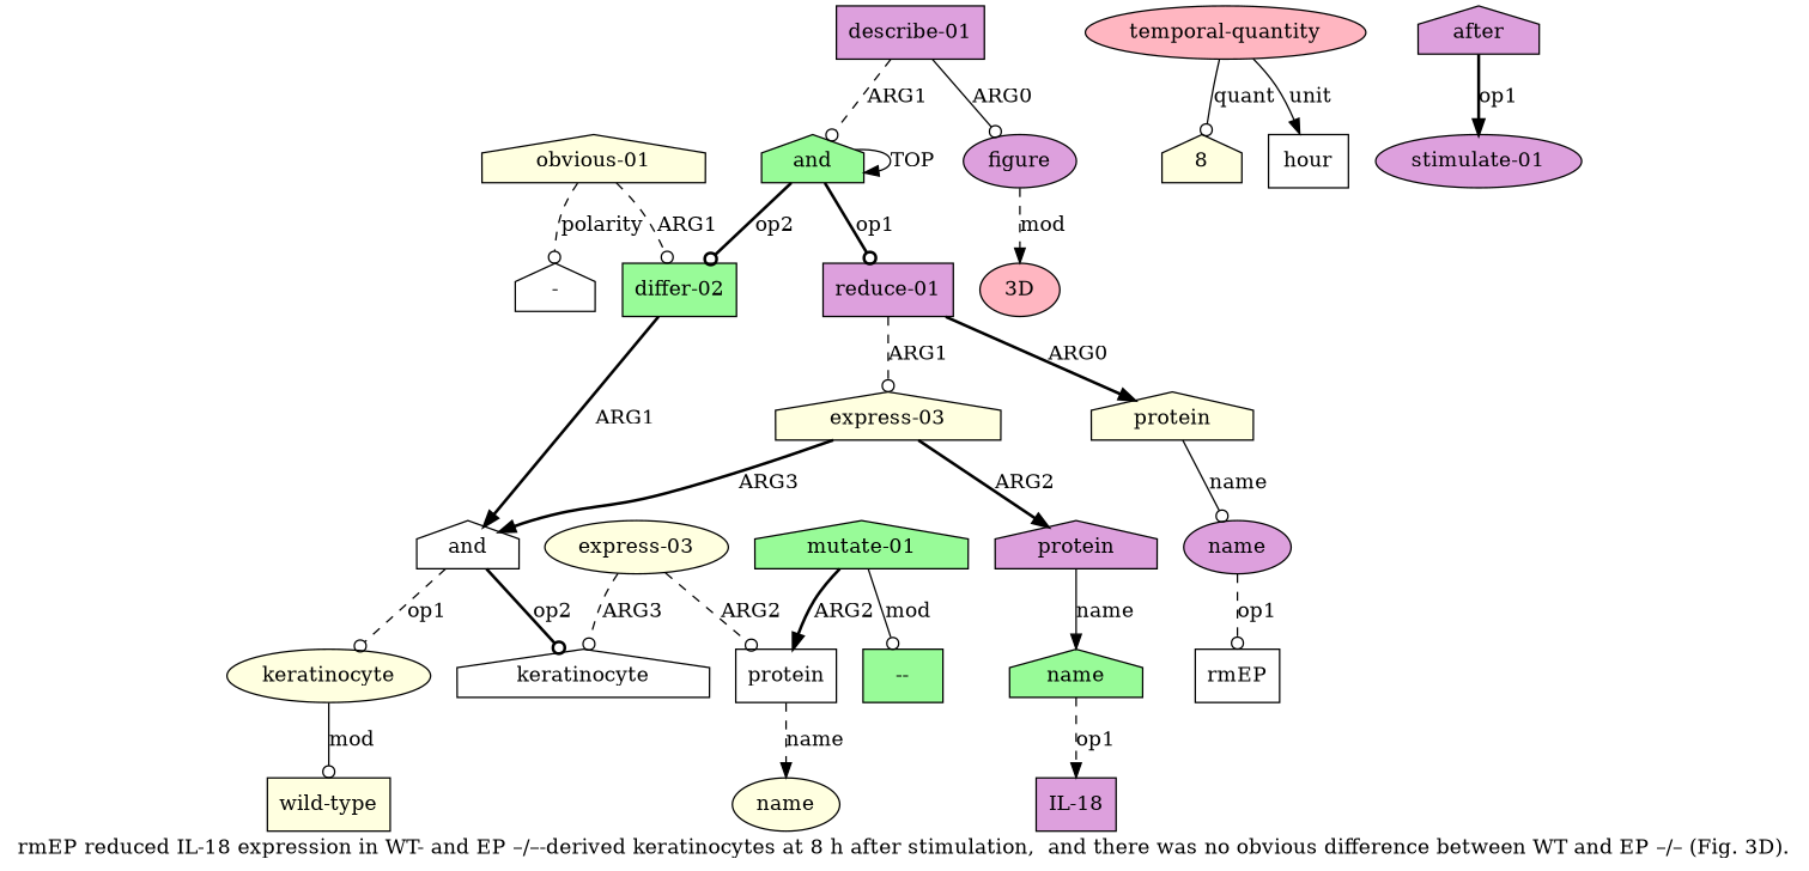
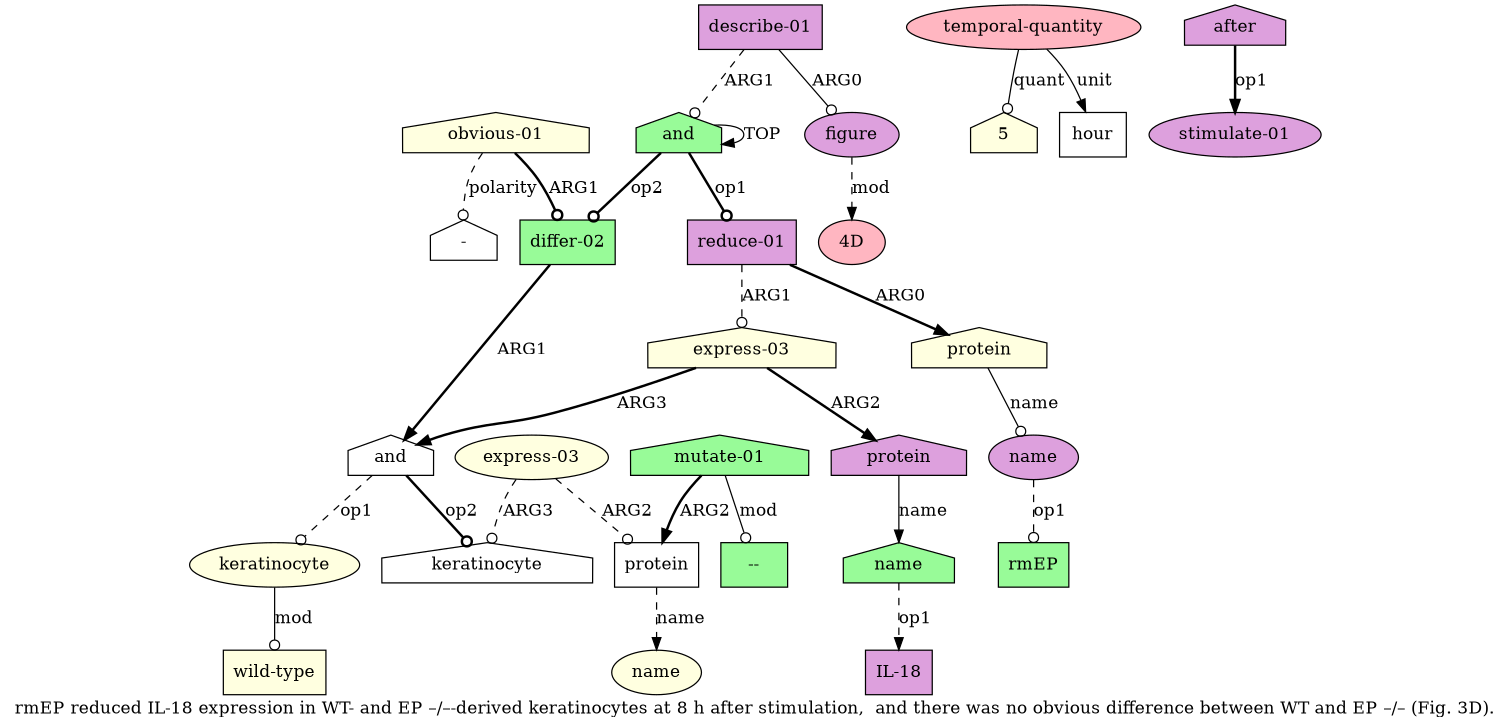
  digraph {
    label="rmEP reduced IL-18 expression in WT- and EP –/–-derived keratinocytes at 8 h after stimulation,  and there was no obvious difference between WT and EP –/– (Fig. 3D)."
    node [color=black fillcolor=lightyellow gold_ind=-1 gold_label=protein shape=house style=filled test_ind=-1 test_label=protein]
    edge [arrowhead=odot color=black gold_label=op1 style=dashed test_label=op1]
    n1 [gold_ind=20 gold_label="obvious-01" label="obvious-01" test_ind=20 test_label="obvious-01"]
    n2 [fillcolor=palegreen gold_ind=19 gold_label="differ-02" label="differ-02" shape=box test_ind=19 test_label="differ-02"]
    n3 [fillcolor=white gold_label="-" label="-" test_label="-"]
    n4 [fillcolor=white gold_ind=7 gold_label=and label=and test_ind=7 test_label=and]
    n5 [fillcolor=white gold_ind=10 gold_label=keratinocyte label=keratinocyte test_ind=10 test_label=keratinocyte]
    n6 [gold_ind=8 gold_label=keratinocyte label=keratinocyte shape=ellipse test_ind=8 test_label=keratinocyte]
    n7 [fillcolor=plum gold_ind=21 gold_label="describe-01" label="describe-01" shape=box test_ind=21 test_label="describe-01"]
    n8 [fillcolor=plum gold_ind=22 gold_label=figure label=figure shape=ellipse test_ind=22 test_label=figure]
    n9 [fillcolor=palegreen gold_ind=0 gold_label=and label=and test_ind=0 test_label=and]
-   n10 [fillcolor=lightpink gold_label="3D" label="3D" shape=ellipse test_label="3D"]
+   n10 [fillcolor=lightpink gold_label="3D" label="4D" shape=ellipse test_label="3D"]
    n11 [fillcolor=plum gold_ind=1 gold_label="reduce-01" label="reduce-01" shape=box test_ind=1 test_label="reduce-01"]
    n12 [gold_ind=2 label=protein test_ind=2]
    n13 [gold_ind=4 gold_label="express-03" label="express-03" test_ind=4 test_label="express-03"]
-   n14 [gold_label=8 label=8 test_label=8]
-   n15 [fillcolor=white gold_label=rmEP label=rmEP shape=box test_label=rmEP]
+   n14 [gold_label=8 label=5 test_label=8]
+   n15 [fillcolor=palegreen gold_label=rmEP label=rmEP shape=box test_label=rmEP]
    n16 [fillcolor=palegreen gold_label="--" label="--" shape=box test_label="--"]
    n17 [fillcolor=plum gold_ind=15 gold_label=after label=after test_ind=15 test_label=after]
    n18 [fillcolor=plum gold_ind=16 gold_label="stimulate-01" label="stimulate-01" shape=ellipse test_ind=16 test_label="stimulate-01"]
    n19 [fillcolor=lightpink gold_ind=17 gold_label="temporal-quantity" label="temporal-quantity" shape=ellipse test_ind=17 test_label="temporal-quantity"]
    n20 [fillcolor=white gold_ind=18 gold_label=hour label=hour shape=box test_ind=18 test_label=hour]
    n21 [fillcolor=palegreen gold_ind=14 gold_label="mutate-01" label="mutate-01" test_ind=14 test_label="mutate-01"]
    n22 [fillcolor=white gold_ind=12 label=protein shape=box test_ind=12]
    n23 [gold_ind=13 gold_label=name label=name shape=ellipse test_ind=13 test_label=name]
    n24 [gold_ind=11 gold_label="express-03" label="express-03" shape=ellipse test_ind=11 test_label="express-03"]
    n25 [gold_ind=9 gold_label="wild-type" label="wild-type" shape=box test_ind=9 test_label="wild-type"]
    n26 [fillcolor=plum gold_ind=3 gold_label=name label=name shape=ellipse test_ind=3 test_label=name]
    n27 [fillcolor=plum gold_ind=5 label=protein test_ind=5]
    n28 [fillcolor=palegreen gold_ind=6 gold_label=name label=name test_ind=6 test_label=name]
    n29 [fillcolor=plum gold_label="IL-18" label="IL-18" shape=box test_label="IL-18"]
-   n1 -> n2 [gold_label=ARG1 label=ARG1 test_label=ARG1]
+   n1 -> n2 [gold_label=ARG1 label=ARG1 style=bold test_label=ARG1]
    n1 -> n3 [gold_label=polarity label=polarity test_label=polarity]
    n2 -> n4 [arrowhead=normal gold_label=ARG1 label=ARG1 style=bold test_label=ARG1]
    n4 -> n5 [gold_label=op2 label=op2 style=bold test_label=op2]
    n4 -> n6 [label=op1]
    n6 -> n25 [gold_label=mod label=mod style=solid test_label=mod]
    n7 -> n8 [gold_label=ARG0 label=ARG0 style=solid test_label=ARG0]
    n7 -> n9 [gold_label=ARG1 label=ARG1 test_label=ARG1]
    n8 -> n10 [arrowhead=normal gold_label=mod label=mod test_label=mod]
    n9 -> n2 [gold_label=op2 label=op2 style=bold test_label=op2]
    n9 -> n9 [arrowhead=normal gold_label=TOP label=TOP style=solid test_label=TOP]
    n9 -> n11 [label=op1 style=bold]
    n11 -> n12 [arrowhead=normal gold_label=ARG0 label=ARG0 style=bold test_label=ARG0]
    n11 -> n13 [gold_label=ARG1 label=ARG1 test_label=ARG1]
    n12 -> n26 [gold_label=name label=name style=solid test_label=name]
    n13 -> n4 [arrowhead=normal gold_label=ARG3 label=ARG3 style=bold test_label=ARG3]
    n13 -> n27 [arrowhead=normal gold_label=ARG2 label=ARG2 style=bold test_label=ARG2]
    n17 -> n18 [arrowhead=normal label=op1 style=bold]
    n19 -> n14 [gold_label=quant label=quant style=solid test_label=quant]
    n19 -> n20 [arrowhead=normal gold_label=unit label=unit style=solid test_label=unit]
    n21 -> n16 [gold_label=mod label=mod style=solid test_label=mod]
    n21 -> n22 [arrowhead=normal gold_label=ARG2 label=ARG2 style=bold test_label=ARG2]
    n22 -> n23 [arrowhead=normal gold_label=name label=name test_label=name]
    n24 -> n5 [gold_label=ARG3 label=ARG3 test_label=ARG3]
    n24 -> n22 [gold_label=ARG2 label=ARG2 test_label=ARG2]
    n26 -> n15 [label=op1]
    n27 -> n28 [arrowhead=normal gold_label=name label=name style=solid test_label=name]
    n28 -> n29 [arrowhead=normal label=op1]
  }
